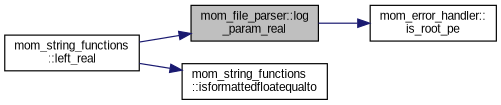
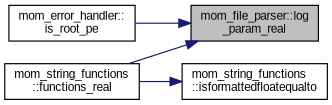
  digraph {
    fontname="Liberation Sans"
    rankdir=LR
    node [color=black fillcolor=white fontname="Liberation Sans" fontsize=10 shape=record style=filled]
    edge [color=midnightblue fontname="Liberation Sans" fontsize=10 labelfontname=Helvetica labelfontsize=10 style=solid]
    n1 [fillcolor=grey75 fontcolor=black height=0.2 label="mom_file_parser::log\l_param_real" width=0.4]
    n2 [height=0.2 label="mom_error_handler::\lis_root_pe" width=0.4]
-   n3 [height=0.2 label="mom_string_functions\l::left_real" width=0.4]
+   n3 [height=0.2 label="mom_string_functions\l::functions_real" width=0.4]
    n4 [height=0.2 label="mom_string_functions\l::isformattedfloatequalto" width=0.4]
-   n1 -> n2
+   n2 -> n1
    n3 -> n1
    n3 -> n4
  }
